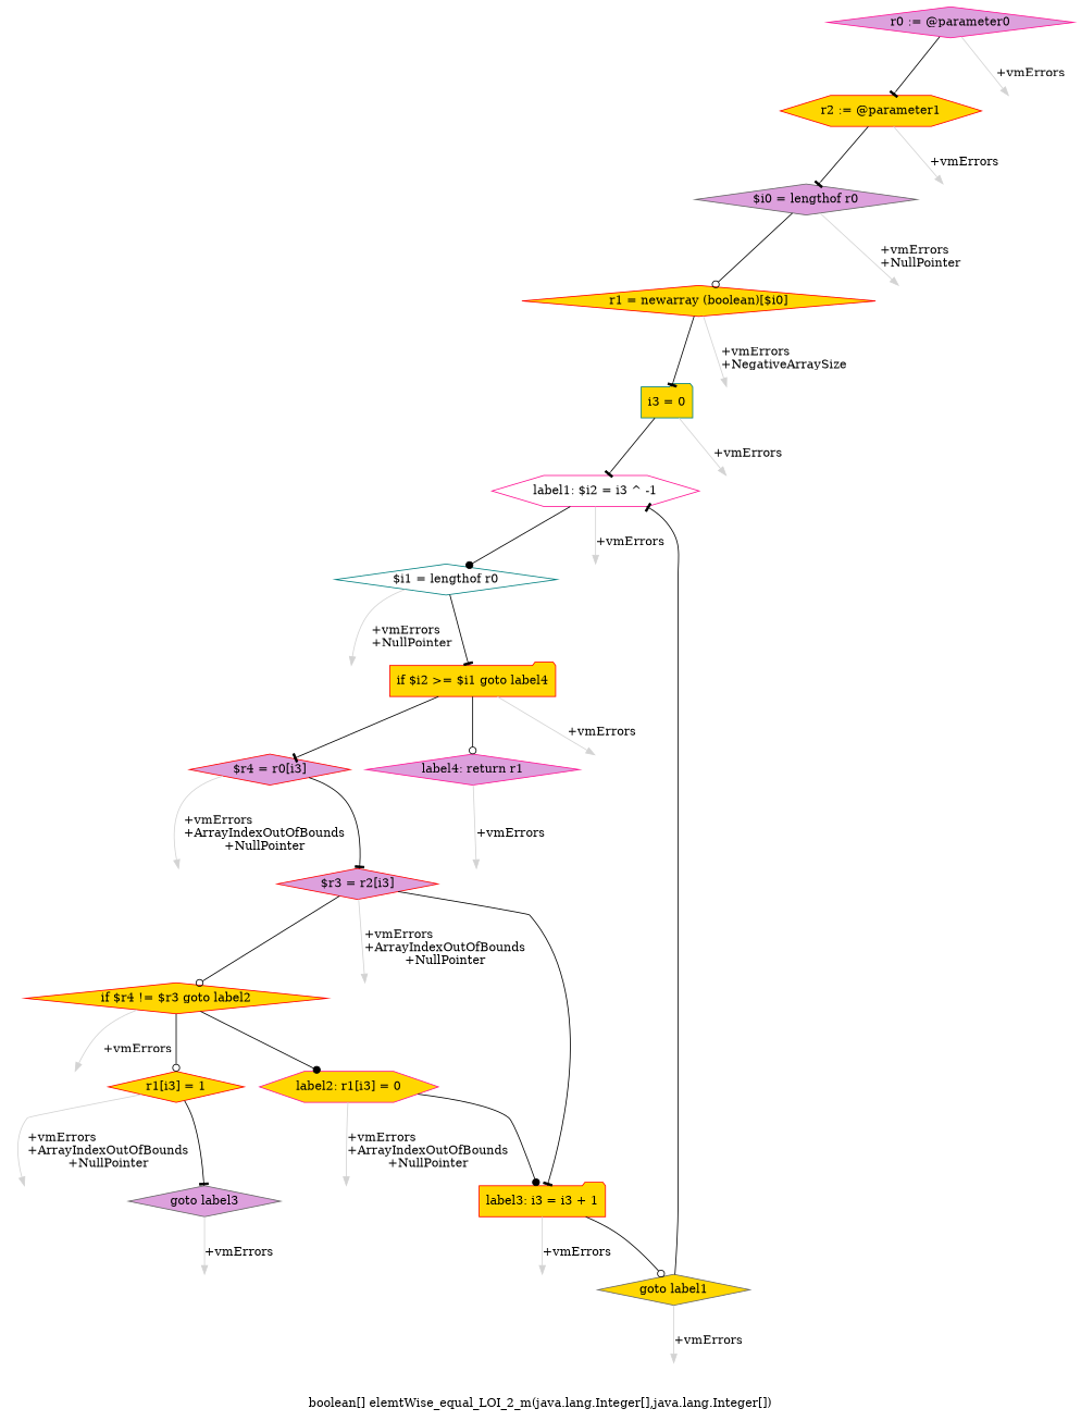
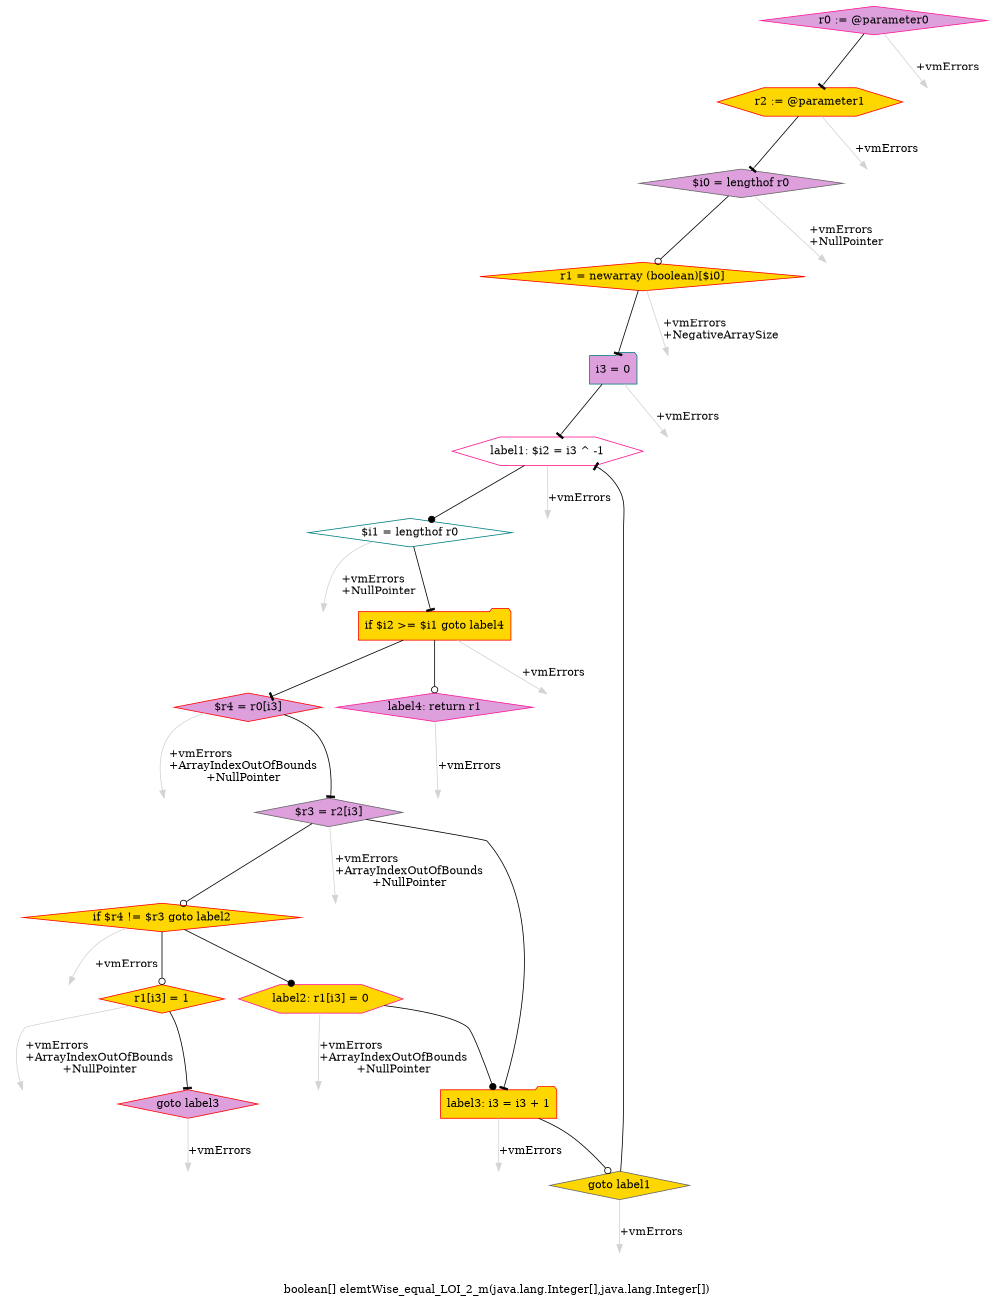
  digraph {
    label="boolean[] elemtWise_equal_LOI_2_m(java.lang.Integer[],java.lang.Integer[])"
    node [shape=box style=filled]
    edge [color=black]
    n1 [color=deeppink fillcolor=plum label="r0 := @parameter0" shape=diamond]
    n2 [color=red fillcolor=gold label="r2 := @parameter1" shape=hexagon]
    n3 [label=Esc style=invis]
    n4 [color=gray40 fillcolor=plum label="$i0 = lengthof r0" shape=diamond]
    n5 [label=Esc style=invis]
    n6 [color=red fillcolor=gold label="r1 = newarray (boolean)[$i0]" shape=diamond]
    n7 [label=Esc style=invis]
-   n8 [color=teal fillcolor=gold label="i3 = 0" shape=folder]
+   n8 [color=teal fillcolor=plum label="i3 = 0" shape=folder]
    n9 [label=Esc style=invis]
    n10 [color=deeppink fillcolor=white label="label1: $i2 = i3 ^ -1" shape=hexagon]
    n11 [label=Esc style=invis]
    n12 [color=teal fillcolor=white label="$i1 = lengthof r0" shape=diamond]
    n13 [label=Esc style=invis]
    n14 [color=red fillcolor=gold label="if $i2 >= $i1 goto label4" shape=folder]
    n15 [label=Esc style=invis]
    n16 [color=red fillcolor=plum label="$r4 = r0[i3]" shape=diamond]
    n17 [color=deeppink fillcolor=plum label="label4: return r1" shape=diamond]
    n18 [label=Esc style=invis]
-   n19 [color=red fillcolor=plum label="$r3 = r2[i3]" shape=diamond]
+   n19 [color=gray40 fillcolor=plum label="$r3 = r2[i3]" shape=diamond]
    n20 [label=Esc style=invis]
    n21 [label=Esc style=invis]
    n22 [color=red fillcolor=gold label="if $r4 != $r3 goto label2" shape=diamond]
    n23 [label=Esc style=invis]
    n24 [color=red fillcolor=gold label="label3: i3 = i3 + 1" shape=folder]
    n25 [color=red fillcolor=gold label="r1[i3] = 1" shape=diamond]
    n26 [color=deeppink fillcolor=gold label="label2: r1[i3] = 0" shape=hexagon]
    n27 [label=Esc style=invis]
-   n28 [color=gray40 fillcolor=plum label="goto label3" shape=diamond]
+   n28 [color=red fillcolor=plum label="goto label3" shape=diamond]
    n29 [label=Esc style=invis]
    n30 [label=Esc style=invis]
    n31 [label=Esc style=invis]
    n32 [color=gray40 fillcolor=gold label="goto label1" shape=diamond]
    n33 [label=Esc style=invis]
    n34 [label=Esc style=invis]
    n1 -> n2 [arrowhead=tee]
    n1 -> n3 [color=lightgray label="\l+vmErrors"]
    n2 -> n4 [arrowhead=tee]
    n2 -> n5 [color=lightgray label="\l+vmErrors"]
    n4 -> n6 [arrowhead=odot]
    n4 -> n7 [color=lightgray label="\l+vmErrors\l+NullPointer"]
    n6 -> n8 [arrowhead=tee]
    n6 -> n9 [color=lightgray label="\l+vmErrors\l+NegativeArraySize"]
    n8 -> n10 [arrowhead=tee]
    n8 -> n11 [color=lightgray label="\l+vmErrors"]
    n10 -> n12 [arrowhead=dot]
    n10 -> n13 [color=lightgray label="\l+vmErrors"]
    n12 -> n14 [arrowhead=tee]
    n12 -> n15 [color=lightgray label="\l+vmErrors\l+NullPointer"]
    n14 -> n16 [arrowhead=tee]
    n14 -> n17 [arrowhead=odot]
    n14 -> n18 [color=lightgray label="\l+vmErrors"]
    n16 -> n19 [arrowhead=tee]
    n16 -> n20 [color=lightgray label="\l+vmErrors\l+ArrayIndexOutOfBounds\l+NullPointer"]
    n17 -> n21 [color=lightgray label="\l+vmErrors"]
    n19 -> n22 [arrowhead=odot]
    n19 -> n23 [color=lightgray label="\l+vmErrors\l+ArrayIndexOutOfBounds\l+NullPointer"]
    n19 -> n24 [arrowhead=tee]
    n22 -> n25 [arrowhead=odot]
    n22 -> n26 [arrowhead=dot]
    n22 -> n27 [color=lightgray label="\l+vmErrors"]
    n24 -> n32 [arrowhead=odot]
    n24 -> n33 [color=lightgray label="\l+vmErrors"]
    n25 -> n28 [arrowhead=tee]
    n25 -> n29 [color=lightgray label="\l+vmErrors\l+ArrayIndexOutOfBounds\l+NullPointer"]
    n26 -> n24 [arrowhead=dot]
    n26 -> n30 [color=lightgray label="\l+vmErrors\l+ArrayIndexOutOfBounds\l+NullPointer"]
    n28 -> n31 [color=lightgray label="\l+vmErrors"]
    n32 -> n10 [arrowhead=tee]
    n32 -> n34 [color=lightgray label="\l+vmErrors"]
  }
